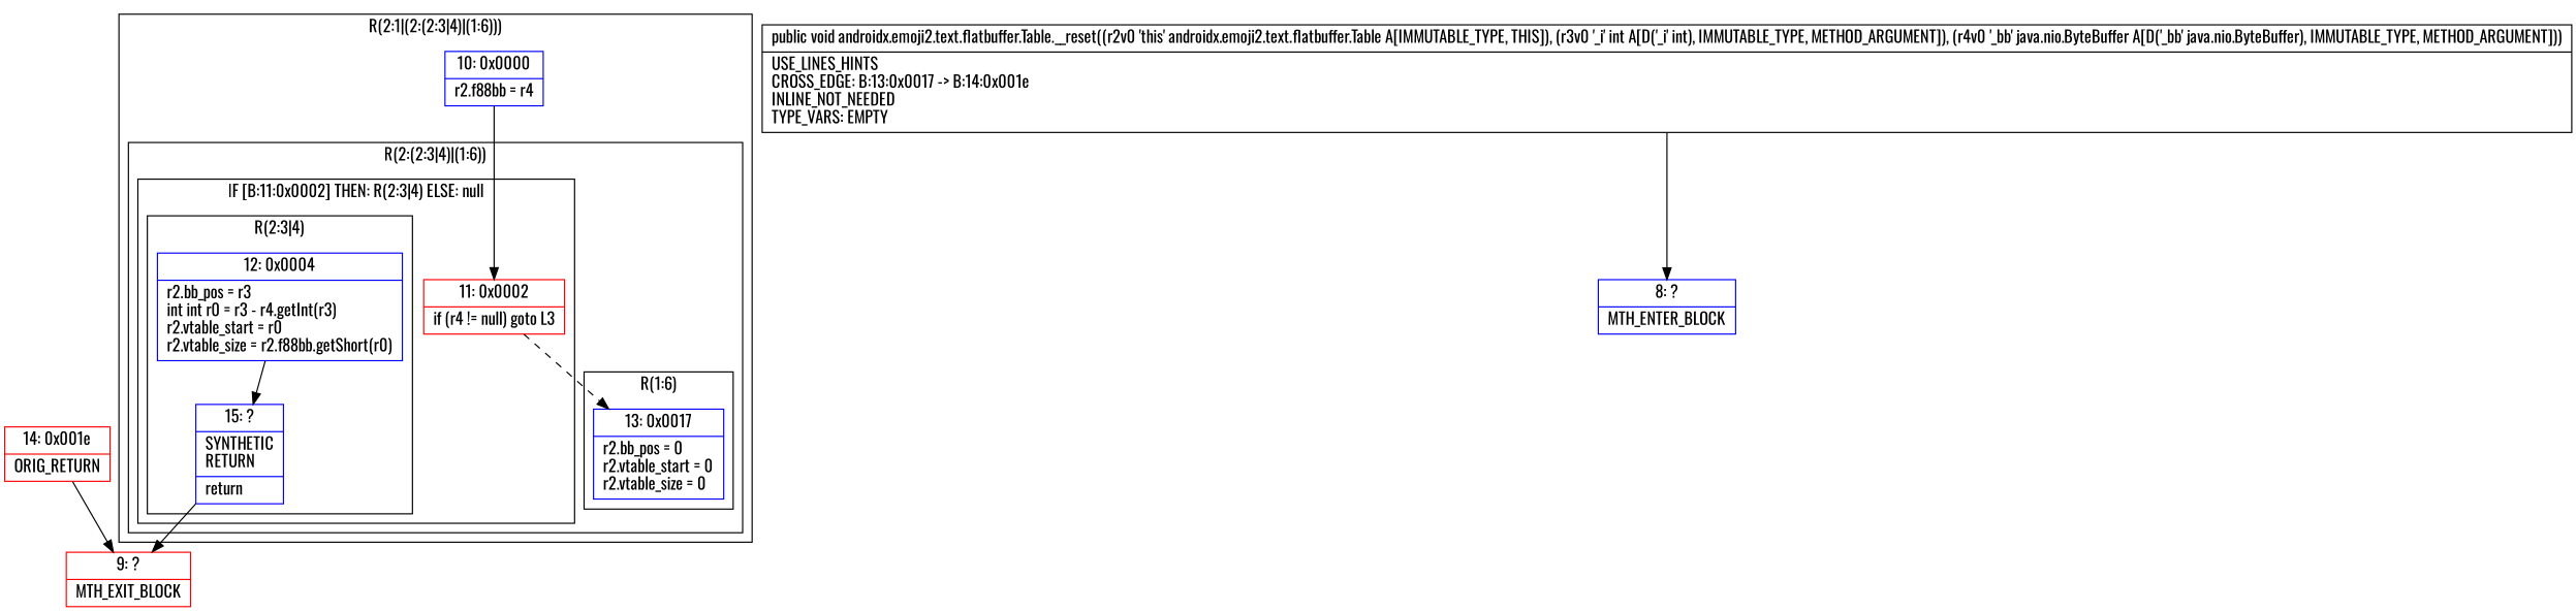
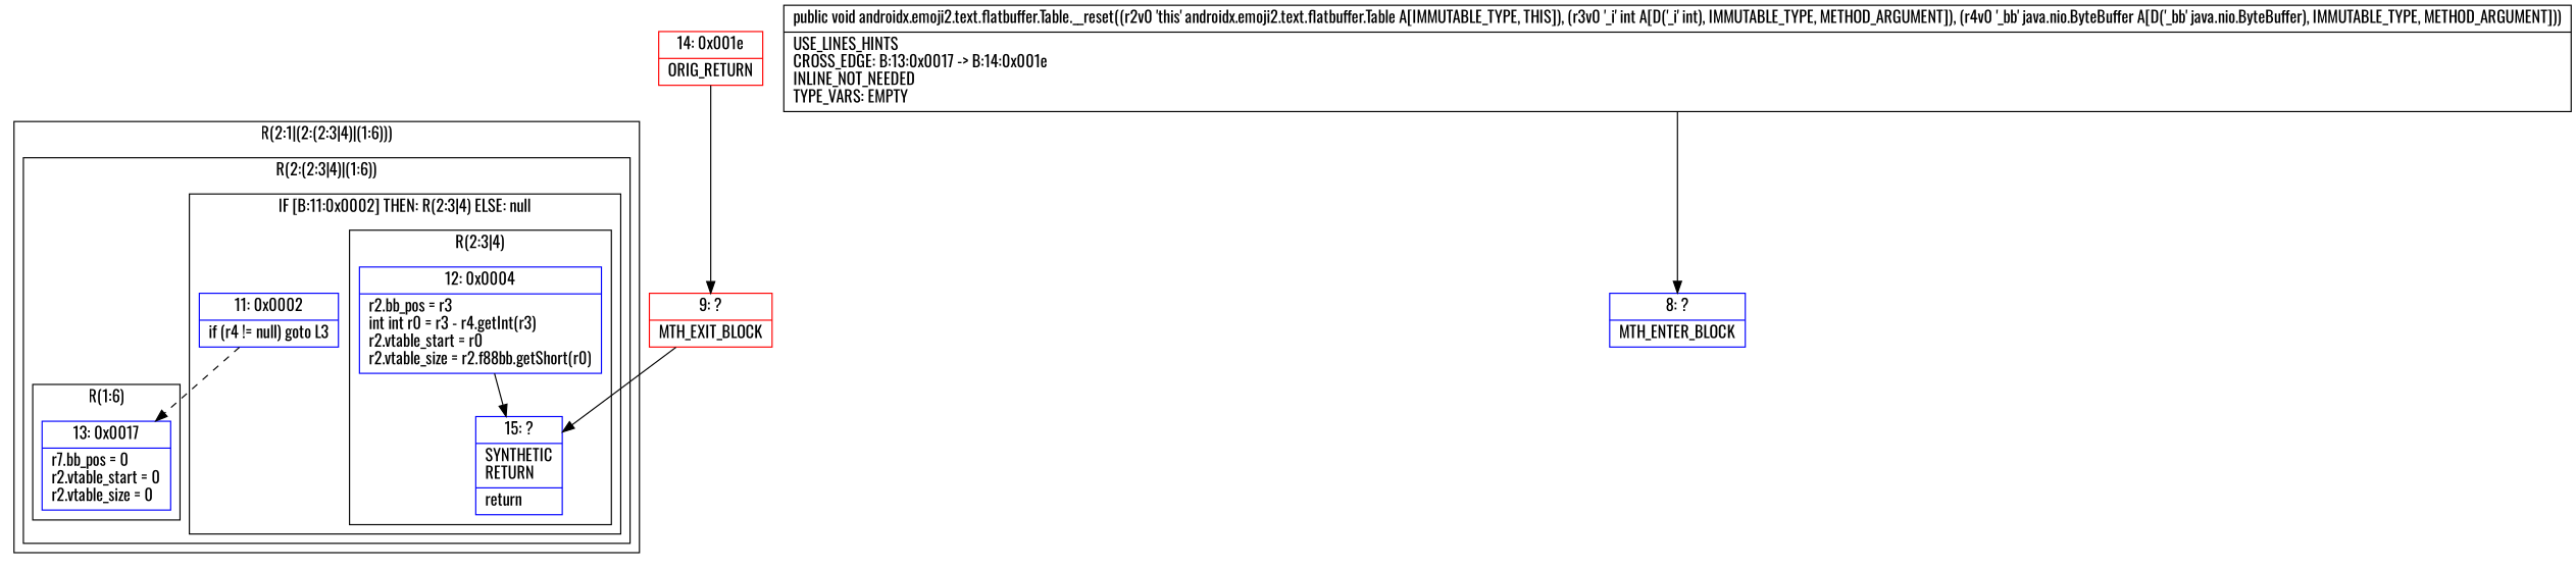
  digraph {
    fontname=Oswald
    node [color=blue fontname=Oswald shape=record]
    edge [fontname=Oswald]
    n1 [label="{12\:\ 0x0004|r2.bb_pos = r3\lint int r0 = r3 \- r4.getInt(r3)\lr2.vtable_start = r0\lr2.vtable_size = r2.f88bb.getShort(r0)\l}"]
    n2 [label="{15\:\ ?|SYNTHETIC\lRETURN\l|return\l}"]
-   n3 [color=red label="{11\:\ 0x0002|if (r4 != null) goto L3\l}"]
-   n4 [label="{13\:\ 0x0017|r2.bb_pos = 0\lr2.vtable_start = 0\lr2.vtable_size = 0\l}"]
-   n5 [label="{10\:\ 0x0000|r2.f88bb = r4\l}"]
+   n3 [label="{11\:\ 0x0002|if (r4 != null) goto L3\l}"]
+   n4 [label="{13\:\ 0x0017|r7.bb_pos = 0\lr2.vtable_start = 0\lr2.vtable_size = 0\l}"]
    n6 [color=red label="{9\:\ ?|MTH_EXIT_BLOCK\l}"]
    n7 [color=red label="{14\:\ 0x001e|ORIG_RETURN\l}"]
    n8 [label="{8\:\ ?|MTH_ENTER_BLOCK\l}"]
    n9 [label="{public void androidx.emoji2.text.flatbuffer.Table.__reset((r2v0 'this' androidx.emoji2.text.flatbuffer.Table A[IMMUTABLE_TYPE, THIS]), (r3v0 '_i' int A[D('_i' int), IMMUTABLE_TYPE, METHOD_ARGUMENT]), (r4v0 '_bb' java.nio.ByteBuffer A[D('_bb' java.nio.ByteBuffer), IMMUTABLE_TYPE, METHOD_ARGUMENT]))  | USE_LINES_HINTS\lCROSS_EDGE: B:13:0x0017 \-\> B:14:0x001e\lINLINE_NOT_NEEDED\lTYPE_VARS: EMPTY\l}" color=""]
    subgraph cluster_1 {
      label="R(2:1|(2:(2:3|4)|(1:6)))"
-     n5
      subgraph cluster_2 {
        label="R(2:(2:3|4)|(1:6))"
        subgraph cluster_3 {
          label="IF [B:11:0x0002] THEN: R(2:3|4) ELSE: null"
          n3
          subgraph cluster_4 {
            label="R(2:3|4)"
            n1
            n2
          }
        }
        subgraph cluster_5 {
          label="R(1:6)"
          n4
        }
      }
    }
    n1 -> n2
-   n2 -> n6
+   n6 -> n2
    n3 -> n4 [style=dashed]
-   n5 -> n3
    n7 -> n6
    n9 -> n8
  }
